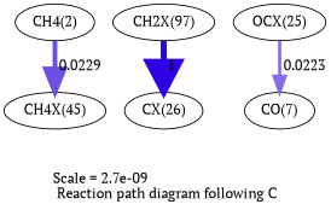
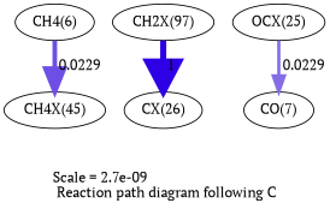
  digraph {
    fontname="PT Serif"
    label="Scale = 2.7e-09\l Reaction path diagram following C"
    node [fontname="PT Serif"]
    edge [fontname="PT Serif"]
-   n1 [label="CH4(2)"]
+   n1 [label="CH4(6)"]
    n2 [label="CH4X(45)"]
    n3 [label="CH2X(97)"]
    n4 [label="CX(26)"]
    n5 [label="OCX(25)"]
    n6 [label="CO(7)"]
    n1 -> n2 [arrowsize=2.3 color="0.7, 0.655, 0.9" label=" 0.0229" penwidth=4.59]
    n3 -> n4 [arrowsize=3 color="0.7, 1.5, 0.9" label=" 1" penwidth=6]
-   n5 -> n6 [arrowsize=1.58 color="0.7, 0.523, 0.9" label=" 0.0223" penwidth=3.15]
+   n5 -> n6 [arrowsize=1.58 color="0.7, 0.523, 0.9" label=" 0.0229" penwidth=3.15]
  }
